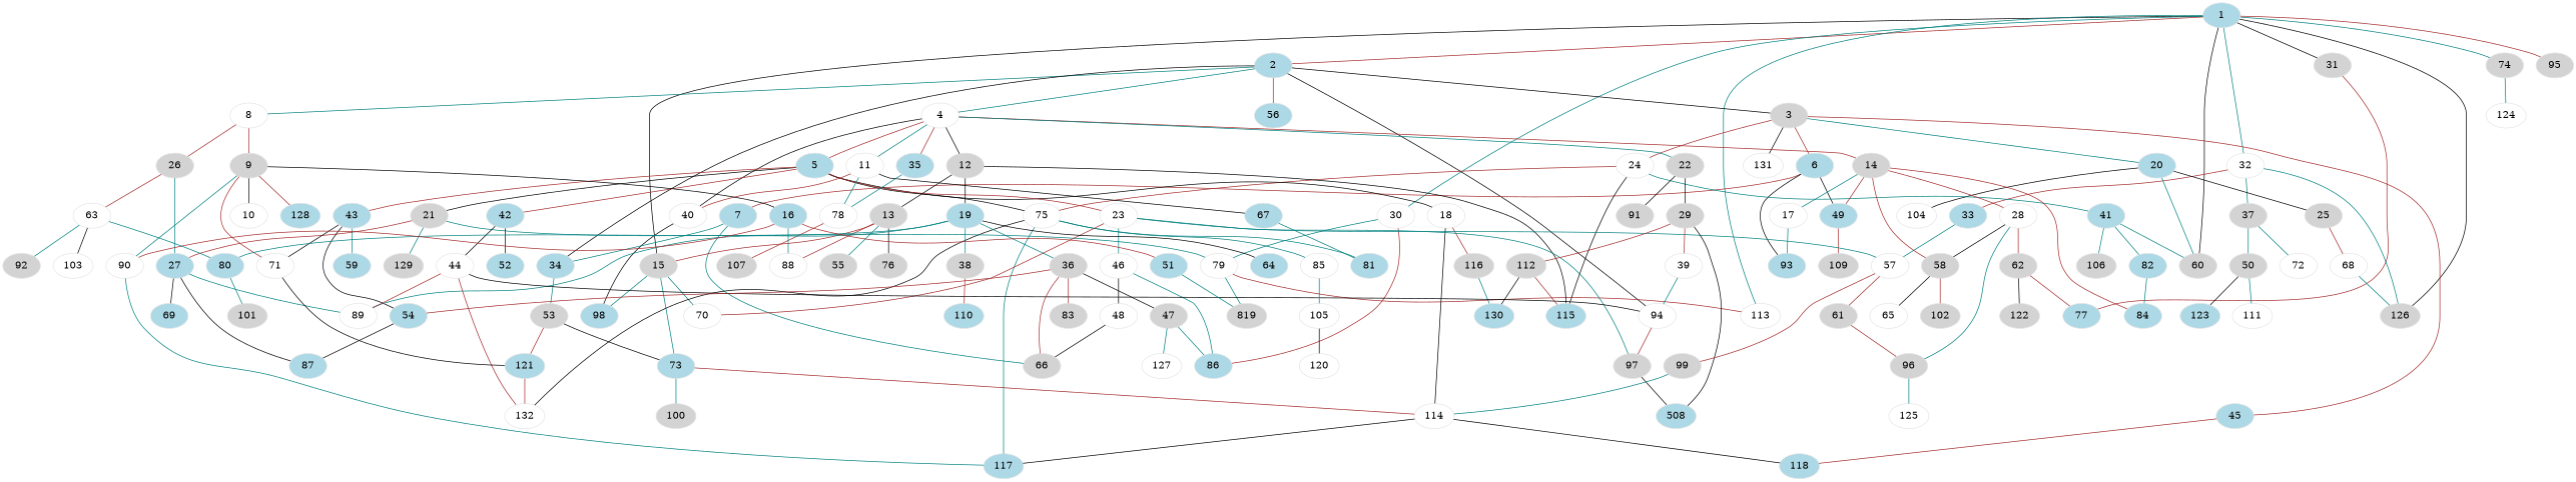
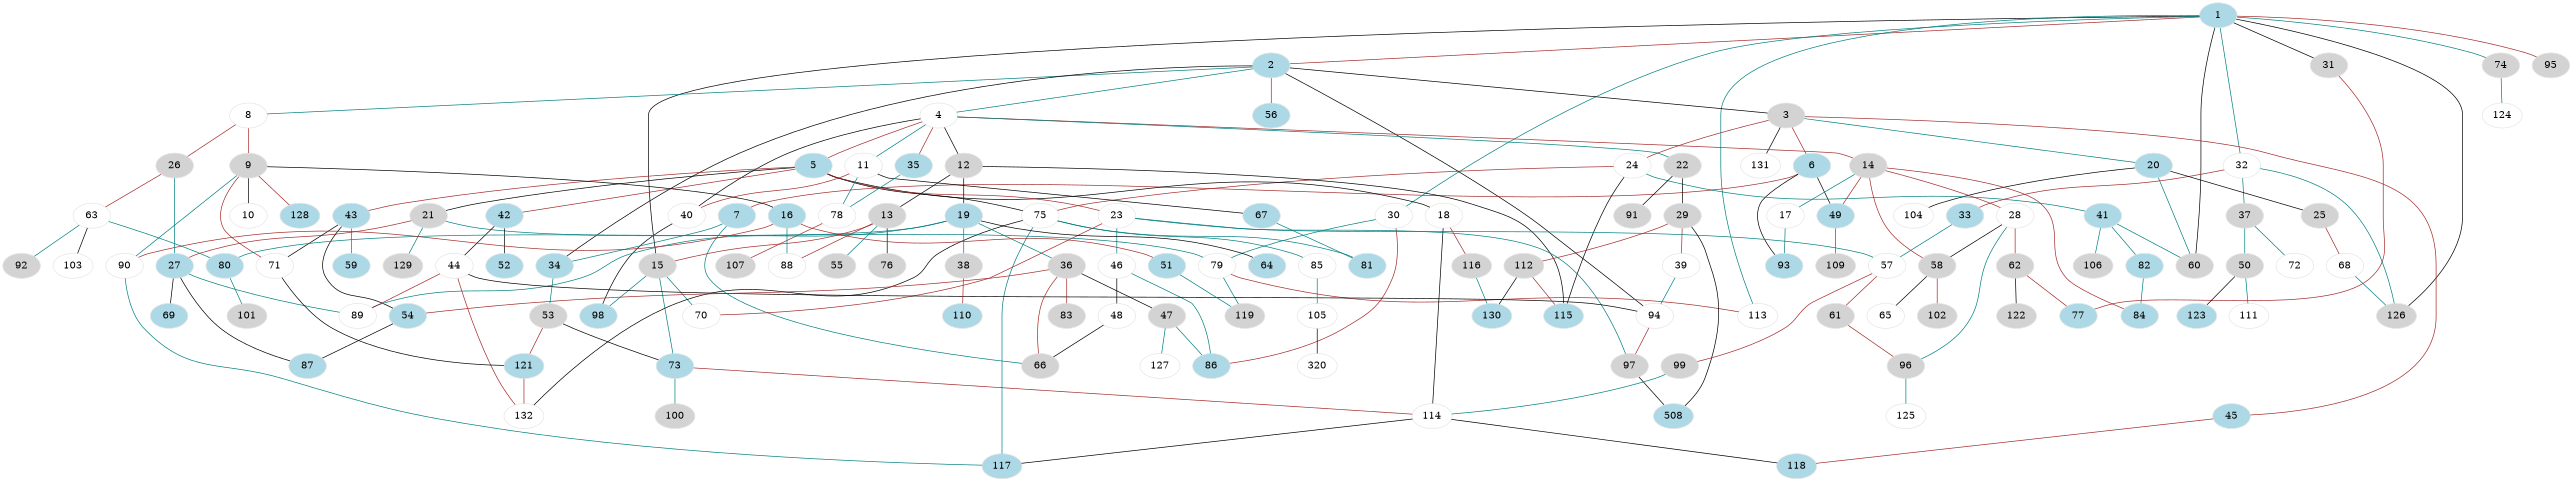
  graph {
    node [color=gray90 fillcolor=lightgrey style=filled]
    edge [color=teal]
    1 [fillcolor=lightblue]
    2 [fillcolor=lightblue]
    15
    30 [fillcolor=white]
    31
    32 [fillcolor=white]
    60
    74
    95
    113 [fillcolor=white]
    126
    3
    4 [fillcolor=white]
    8 [fillcolor=white]
    34 [fillcolor=lightblue]
    56 [fillcolor=lightblue]
    94 [fillcolor=white]
    70 [fillcolor=white]
    73 [fillcolor=lightblue]
    98 [fillcolor=lightblue]
    79 [fillcolor=white]
    86 [fillcolor=lightblue]
    77 [fillcolor=lightblue]
    33 [fillcolor=lightblue]
    37
    124 [fillcolor=white]
    6 [fillcolor=lightblue]
    20 [fillcolor=lightblue]
    24 [fillcolor=white]
    45 [fillcolor=lightblue]
    131 [fillcolor=white]
    5 [fillcolor=lightblue]
    11 [fillcolor=white]
    12
    14
    22
    35 [fillcolor=lightblue]
    40 [fillcolor=white]
    9
    26
    53
    97
    7 [fillcolor=lightblue]
    49 [fillcolor=lightblue]
    93 [fillcolor=lightblue]
    25
    104 [fillcolor=white]
    75 [fillcolor=white]
    115 [fillcolor=lightblue]
    41 [fillcolor=lightblue]
    118 [fillcolor=lightblue]
    18 [fillcolor=white]
    21
    23 [fillcolor=white]
    42 [fillcolor=lightblue]
    43 [fillcolor=lightblue]
    67 [fillcolor=lightblue]
    78 [fillcolor=white]
    13
    19 [fillcolor=lightblue]
    17 [fillcolor=white]
    28 [fillcolor=white]
    58
    84 [fillcolor=lightblue]
    29
    91
    114 [fillcolor=white]
    116
    27 [fillcolor=lightblue]
    129
    46 [fillcolor=white]
    57 [fillcolor=white]
    44 [fillcolor=white]
    52 [fillcolor=lightblue]
    71 [fillcolor=white]
    54 [fillcolor=lightblue]
    59 [fillcolor=lightblue]
    132 [fillcolor=white]
    81 [fillcolor=lightblue]
    85 [fillcolor=white]
    117 [fillcolor=lightblue]
    66
    109
    10 [fillcolor=white]
    16 [fillcolor=lightblue]
    90 [fillcolor=white]
    128 [fillcolor=lightblue]
    63 [fillcolor=white]
    121 [fillcolor=lightblue]
    88 [fillcolor=white]
    51 [fillcolor=lightblue]
    107
    55
    76
    36
    38
    64 [fillcolor=lightblue]
    80 [fillcolor=lightblue]
    89 [fillcolor=white]
    62
    96
    65 [fillcolor=white]
    102
    100
-   119 [label=819]
+   119
    130 [fillcolor=lightblue]
    47
    83
    110 [fillcolor=lightblue]
    101
    68 [fillcolor=white]
    69 [fillcolor=lightblue]
    87 [fillcolor=lightblue]
    39 [fillcolor=white]
    n115 [fillcolor=lightblue label=508]
    112
    48 [fillcolor=white]
    61
    99
    82 [fillcolor=lightblue]
    106
    92
    103 [fillcolor=white]
    122
    125 [fillcolor=white]
    50
    72 [fillcolor=white]
    127 [fillcolor=white]
    111 [fillcolor=white]
    123 [fillcolor=lightblue]
    105 [fillcolor=white]
-   120 [fillcolor=white]
+   120 [fillcolor=white label=320]
    1 -- 2 [color=brown]
    1 -- 15 [color=black]
    1 -- 30
    1 -- 31 [color=black]
    1 -- 32
    1 -- 60 [color=black]
    1 -- 74
    1 -- 95 [color=brown]
    1 -- 113
    1 -- 126 [color=black]
    2 -- 3 [color=black]
    2 -- 4
    2 -- 8
    2 -- 34 [color=black]
    2 -- 56 [color=brown]
    2 -- 94 [color=black]
    15 -- 70
    15 -- 73
    15 -- 98
    30 -- 79
    30 -- 86 [color=brown]
    31 -- 77 [color=brown]
    32 -- 126
    32 -- 33 [color=brown]
    32 -- 37
    74 -- 124
    3 -- 6 [color=brown]
    3 -- 20
    3 -- 24 [color=brown]
    3 -- 45 [color=brown]
    3 -- 131 [color=black]
    4 -- 5 [color=brown]
    4 -- 11
    4 -- 12 [color=black]
    4 -- 14 [color=brown]
    4 -- 22
    4 -- 35 [color=brown]
    4 -- 40 [color=black]
    8 -- 9 [color=brown]
    8 -- 26 [color=brown]
    34 -- 53
    94 -- 97 [color=brown]
    73 -- 114 [color=brown]
    73 -- 100
    79 -- 113 [color=brown]
    79 -- 119
    33 -- 57
    37 -- 50
    37 -- 72
    6 -- 7 [color=brown]
    6 -- 49 [color=black]
    6 -- 93 [color=black]
    20 -- 60
    20 -- 25 [color=black]
    20 -- 104 [color=black]
    24 -- 75 [color=brown]
    24 -- 115 [color=black]
    24 -- 41
    45 -- 118 [color=brown]
    5 -- 75 [color=black]
    5 -- 18 [color=black]
    5 -- 21 [color=black]
    5 -- 23 [color=brown]
    5 -- 42 [color=brown]
    5 -- 43 [color=brown]
    11 -- 40 [color=brown]
    11 -- 67 [color=black]
    11 -- 78
    12 -- 115 [color=black]
    12 -- 13 [color=black]
    12 -- 19 [color=black]
    14 -- 49 [color=brown]
    14 -- 17
    14 -- 28 [color=brown]
    14 -- 58 [color=brown]
    14 -- 84 [color=brown]
    22 -- 29 [color=black]
    22 -- 91 [color=black]
    35 -- 78
    40 -- 98 [color=black]
    9 -- 71 [color=brown]
    9 -- 10 [color=black]
    9 -- 16 [color=black]
    9 -- 90
    9 -- 128 [color=brown]
    26 -- 27
    26 -- 63 [color=brown]
    53 -- 73 [color=black]
    53 -- 121 [color=brown]
    97 -- n115 [color=black]
    7 -- 34
    7 -- 66
    49 -- 109 [color=brown]
    25 -- 68 [color=brown]
    75 -- 132 [color=black]
    75 -- 81
    75 -- 85
    75 -- 117
    41 -- 60
    41 -- 82
    41 -- 106
    18 -- 114 [color=black]
    18 -- 116 [color=brown]
    21 -- 79
    21 -- 27 [color=brown]
    21 -- 129
    23 -- 70 [color=brown]
    23 -- 97
    23 -- 46
    23 -- 57
    42 -- 44 [color=black]
    42 -- 52 [color=black]
    43 -- 71 [color=black]
    43 -- 54 [color=black]
    43 -- 59
    67 -- 81
    78 -- 107 [color=brown]
    13 -- 15 [color=brown]
    13 -- 88 [color=brown]
    13 -- 55
    13 -- 76 [color=black]
    19 -- 36
    19 -- 38
    19 -- 64 [color=black]
    19 -- 80
    19 -- 89
    17 -- 93
    28 -- 58 [color=black]
    28 -- 62 [color=brown]
    28 -- 96
    58 -- 65 [color=black]
    58 -- 102 [color=brown]
    29 -- 39 [color=brown]
    29 -- n115 [color=black]
    29 -- 112 [color=brown]
    114 -- 118 [color=black]
    114 -- 117 [color=black]
    116 -- 130
    27 -- 89
    27 -- 69 [color=black]
    27 -- 87 [color=black]
    46 -- 86
    46 -- 48 [color=black]
    57 -- 61 [color=brown]
    57 -- 99 [color=brown]
    44 -- 94 [color=black]
    44 -- 132 [color=brown]
    44 -- 89 [color=brown]
    71 -- 121 [color=black]
    54 -- 87 [color=black]
    85 -- 105
    16 -- 90 [color=brown]
    16 -- 88
    16 -- 51 [color=brown]
    90 -- 117
    63 -- 80
    63 -- 92
    63 -- 103 [color=black]
    121 -- 132 [color=brown]
    51 -- 119
    36 -- 54 [color=brown]
    36 -- 66 [color=brown]
    36 -- 47 [color=black]
    36 -- 83 [color=brown]
    38 -- 110 [color=brown]
    80 -- 101
    62 -- 77 [color=brown]
    62 -- 122 [color=black]
    96 -- 125
    47 -- 86
    47 -- 127
    68 -- 126
    39 -- 94
    112 -- 115 [color=brown]
    112 -- 130 [color=black]
    48 -- 66 [color=black]
    61 -- 96 [color=brown]
    99 -- 114
    82 -- 84
    50 -- 111
    50 -- 123 [color=black]
    105 -- 120 [color=black]
  }
